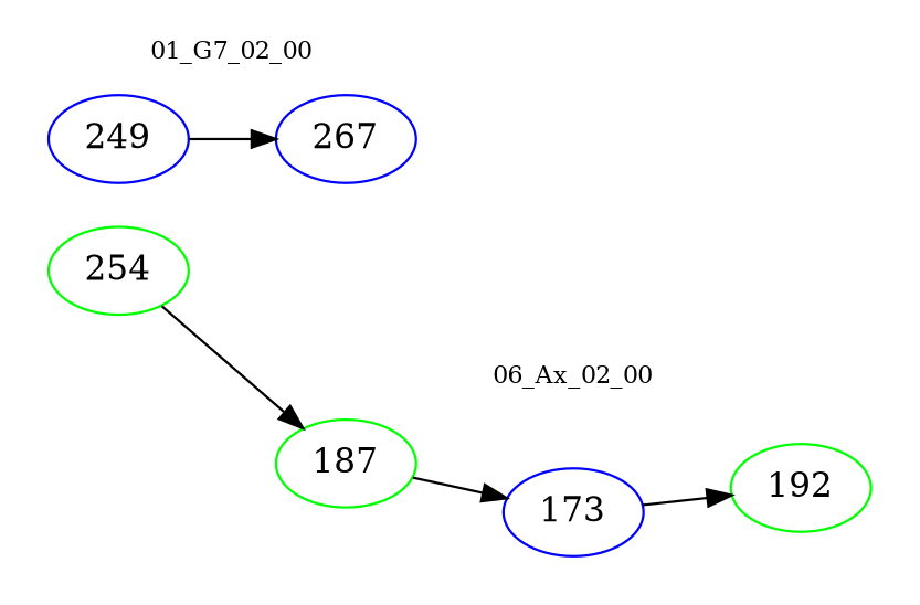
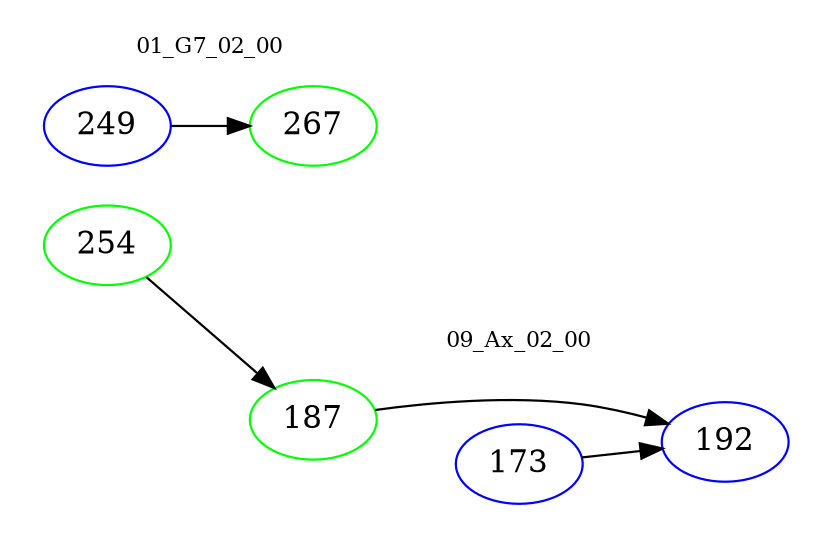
  digraph {
    rankdir=LR
    node [color=blue]
    edge [color=black]
    n1 [color=green label=187]
    n2 [label=173]
-   n3 [color=green label=192]
+   n3 [label=192]
    n4 [color=green label=254]
    n5 [label=249]
-   n6 [label=267]
+   n6 [color=green label=267]
    subgraph cluster_1 {
      color=white
      fontsize=10
-     label="06_Ax_02_00"
+     label="09_Ax_02_00"
      n1
      n2
      n3
    }
    subgraph cluster_2 {
      color=white
      fontsize=10
      label="01_G7_02_00"
      n4
      n5
      n6
    }
-   n1 -> n2
+   n1 -> n3
    n2 -> n3
    n4 -> n1
    n5 -> n6
  }
